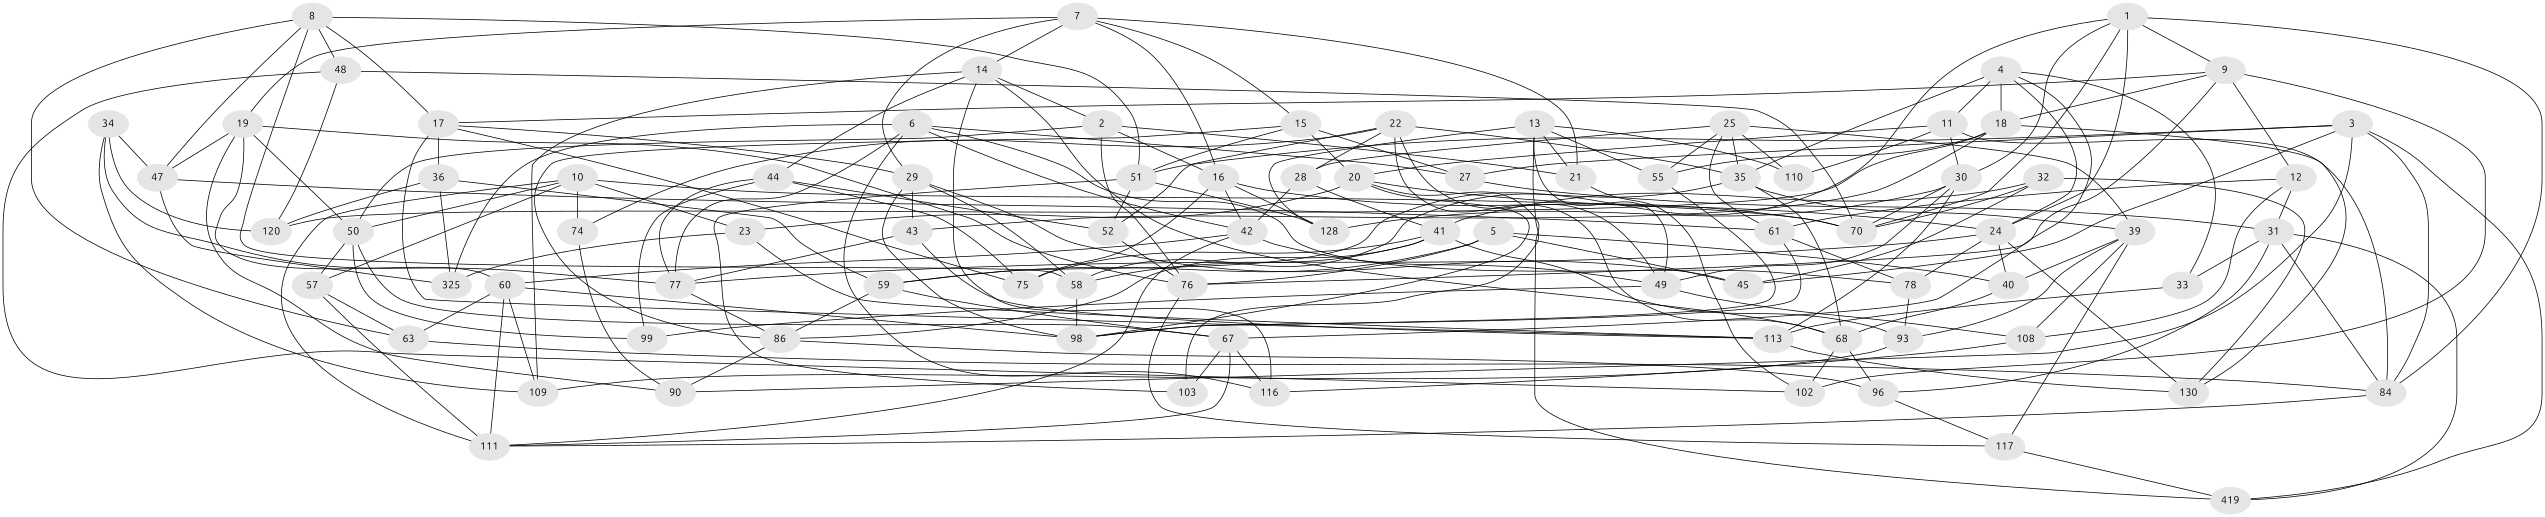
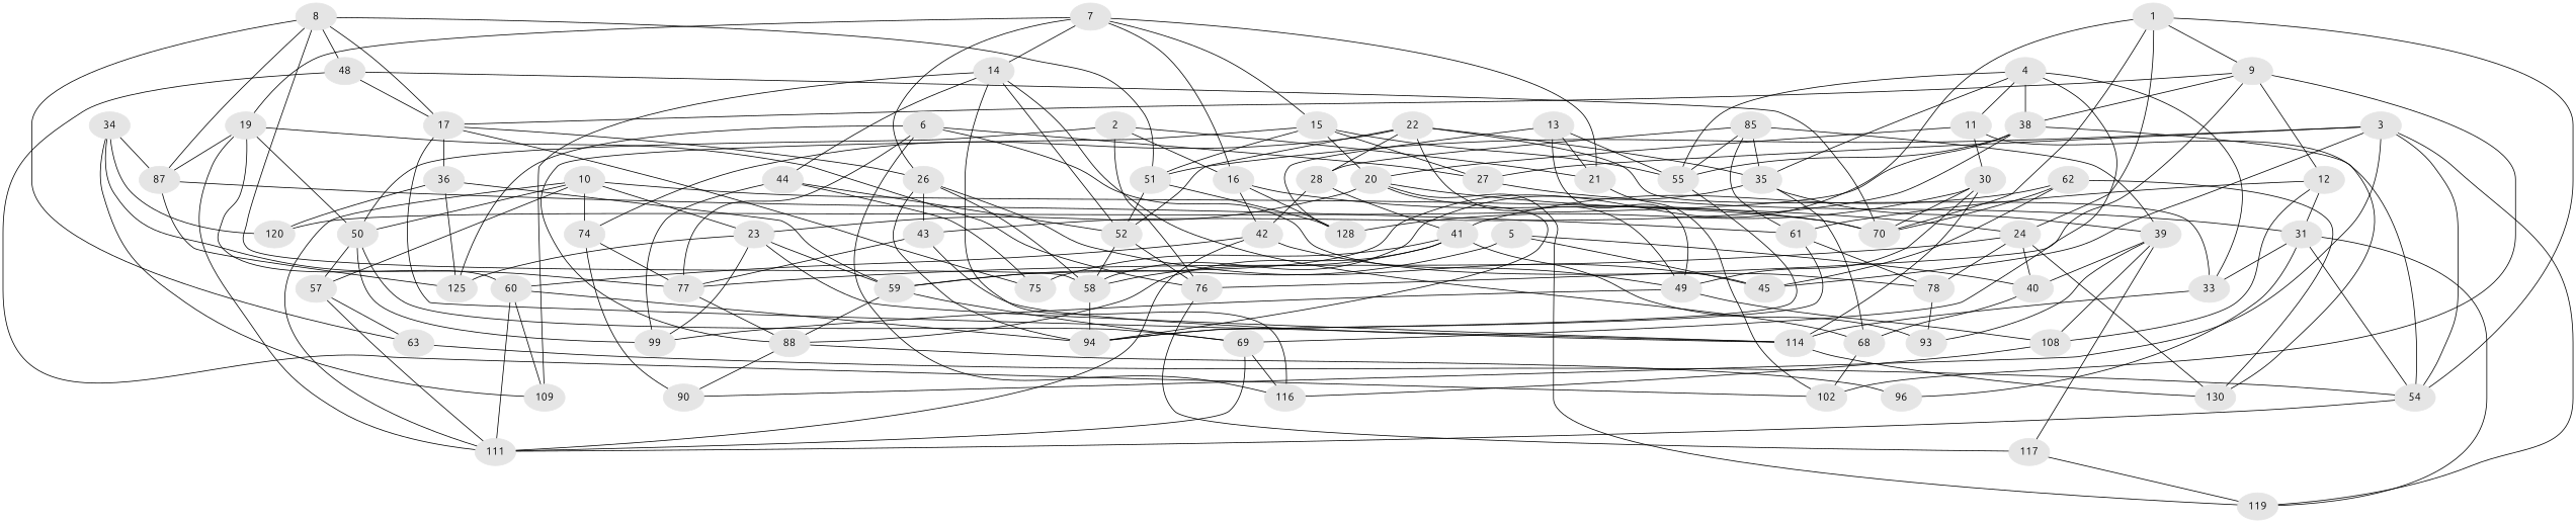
  graph {
    fontname=Ubuntu
    node [color=gray90 fontname=Ubuntu style=filled]
    edge [fontname=Ubuntu]
    1 [super="+79"]
    9 [super="+124"]
    24 [super="+106"]
    30 [super="+55"]
    58 [super="+80"]
    70 [super="+112"]
-   84 [super="+126"]
+   84 [super="+126" label=54]
    76 [super="+122"]
-   18 [super="+88"]
+   18 [super="+88" label=38]
    17 [super="+95"]
    12
    102
    40
    77 [super="+123"]
    78
    130
    49 [super="+83"]
    128
-   113 [super="+131"]
-   94 [super="+121" label=98]
+   113 [super="+131" label=114]
+   94 [super="+121"]
    111 [super="+132"]
    16 [super="+67"]
    42 [super="+81"]
    75
    2
    21
    50 [super="+89"]
-   69 [super="+127" label=67]
+   69 [super="+127"]
    57
    99
    117
    3 [super="+54"]
    27
    45
    51 [super="+73"]
    90
-   119 [label=419]
+   119
    31 [super="+87"]
-   103
    52 [super="+53"]
    4 [super="+56"]
    11 [super="+46"]
    33
    35 [super="+72"]
    n45 [label=55 super="+115"]
    20 [super="+97"]
-   110
    43
    120
    59 [super="+118"]
    68 [super="+82"]
    39 [super="+114"]
    116
    5
-   86 [super="+98"]
+   86 [super="+98" label=88]
    6 [super="+38"]
-   125 [label=325]
+   125
    60 [super="+85"]
    93
    7 [super="+91"]
    14 [super="+104"]
    15 [super="+71"]
    19 [super="+129"]
-   26 [super="+64" label=29]
+   26 [super="+64"]
    44
    109
-   47 [super="+66"]
+   47 [super="+66" label=87]
    8 [super="+107"]
    48
    63
    36
    61 [super="+101"]
    108
    10 [super="+29"]
    23 [super="+92"]
    74
    96
    13 [super="+37"]
    22 [super="+62"]
    28
    41 [super="+105"]
-   25 [super="+100"]
-   32
+   25 [super="+100" label=85]
+   32 [label=62]
    34
    1 -- 9
    1 -- 24
-   1 -- 30
    1 -- 58
    1 -- 70
    1 -- 84
    9 -- 76
    9 -- 18
    9 -- 17
    9 -- 12
    9 -- 102
    24 -- 40
    24 -- 77
    24 -- 78
    24 -- 130
    30 -- 70
    30 -- 49
    30 -- 128
    30 -- 113
    58 -- 94
    84 -- 111
    76 -- 117
    18 -- 130
    18 -- n45
    18 -- 43
    18 -- 120
    17 -- 113
    17 -- 75
    17 -- 26
    17 -- 36
    12 -- 31
    12 -- 61
    12 -- 108
    40 -- 68
    77 -- 86
    78 -- 93
    49 -- 99
    49 -- 108
    113 -- 130
    16 -- 70
    16 -- 128
    16 -- 42
-   16 -- 75
    42 -- 49
    42 -- 111
    42 -- 60
    2 -- 76
    2 -- 16
    2 -- 21
    2 -- 50
    21 -- 102
    50 -- 69
    50 -- 57
    50 -- 99
    69 -- 111
-   69 -- 103
    69 -- 116
    57 -- 111
    57 -- 63
    117 -- 119
    3 -- 84
    3 -- 27
    3 -- 45
    3 -- 51
    3 -- 90
    3 -- 119
    27 -- 31
    51 -- 128
-   51 -- 103
    51 -- 52
    31 -- 84
    31 -- 119
    31 -- 33
    31 -- 96
+   52 -- 58
    52 -- 76
    4 -- 18
    4 -- 69
    4 -- 11
    4 -- 33
    4 -- 35
-   4 -- 24
+   4 -- n45
    11 -- 30
    11 -- 84
    11 -- 20
-   11 -- 110 [weight=2]
    33 -- 113
    35 -- 59
    35 -- 68
    35 -- 39
    n45 -- 94
    20 -- 24
    20 -- 94
    20 -- 119
    20 -- 23
    43 -- 77
    43 -- 113
    59 -- 69
    59 -- 86
    68 -- 102
-   68 -- 96
    39 -- 40
    39 -- 117
    39 -- 93
    39 -- 108
-   5 -- 76
    5 -- 40
    5 -- 45
    5 -- 59
    86 -- 90
    86 -- 96
    6 -- 77
    6 -- 78
-   6 -- 42
    6 -- 27
    6 -- 116
    6 -- 125
    60 -- 94
    60 -- 111
    60 -- 109
-   60 -- 63
-   93 -- 109
    7 -- 16
    7 -- 21
    7 -- 14
    7 -- 15
    7 -- 19
    7 -- 26
-   14 -- 2
+   14 -- 52
    14 -- 68
    14 -- 116
    14 -- 44
    14 -- 109
    15 -- 27
    15 -- 51
+   15 -- n45
    15 -- 20
    15 -- 86
    19 -- 76
    19 -- 50
-   19 -- 90
+   19 -- 111
    19 -- 60
    19 -- 47
    26 -- 58
    26 -- 94
    26 -- 45
    26 -- 43
    44 -- 75
    44 -- 99
    44 -- 52
    47 -- 125
    47 -- 61 [weight=2]
    8 -- 58
    8 -- 17
    8 -- 51
    8 -- 47
    8 -- 48
    8 -- 63
    48 -- 70
    48 -- 102
-   48 -- 120
+   48 -- 17
    63 -- 84
    36 -- 120
    36 -- 59
    36 -- 125
    61 -- 78
    61 -- 94
    108 -- 116
    10 -- 70
    10 -- 111
    10 -- 50
    10 -- 57
    10 -- 23
    10 -- 74
    23 -- 113
+   23 -- 99
+   23 -- 59
    23 -- 125
-   44 -- 77
+   74 -- 77
    74 -- 90
-   96 -- 117
    13 -- 49
    13 -- 128
    13 -- 21
-   13 -- 103
    13 -- n45
-   13 -- 110
    22 -- 49
    22 -- 52
-   22 -- 68
+   22 -- 33
    22 -- 35
    22 -- 74
    22 -- 28
    28 -- 42
    28 -- 41
    41 -- 58
    41 -- 75
    41 -- 86
    41 -- 93
    25 -- 35
    25 -- n45
-   25 -- 110
    25 -- 39
    25 -- 61
    25 -- 28
    32 -- 70
    32 -- 130
    32 -- 45
    32 -- 41
    34 -- 77
    34 -- 120
    34 -- 109
    34 -- 47
  }
